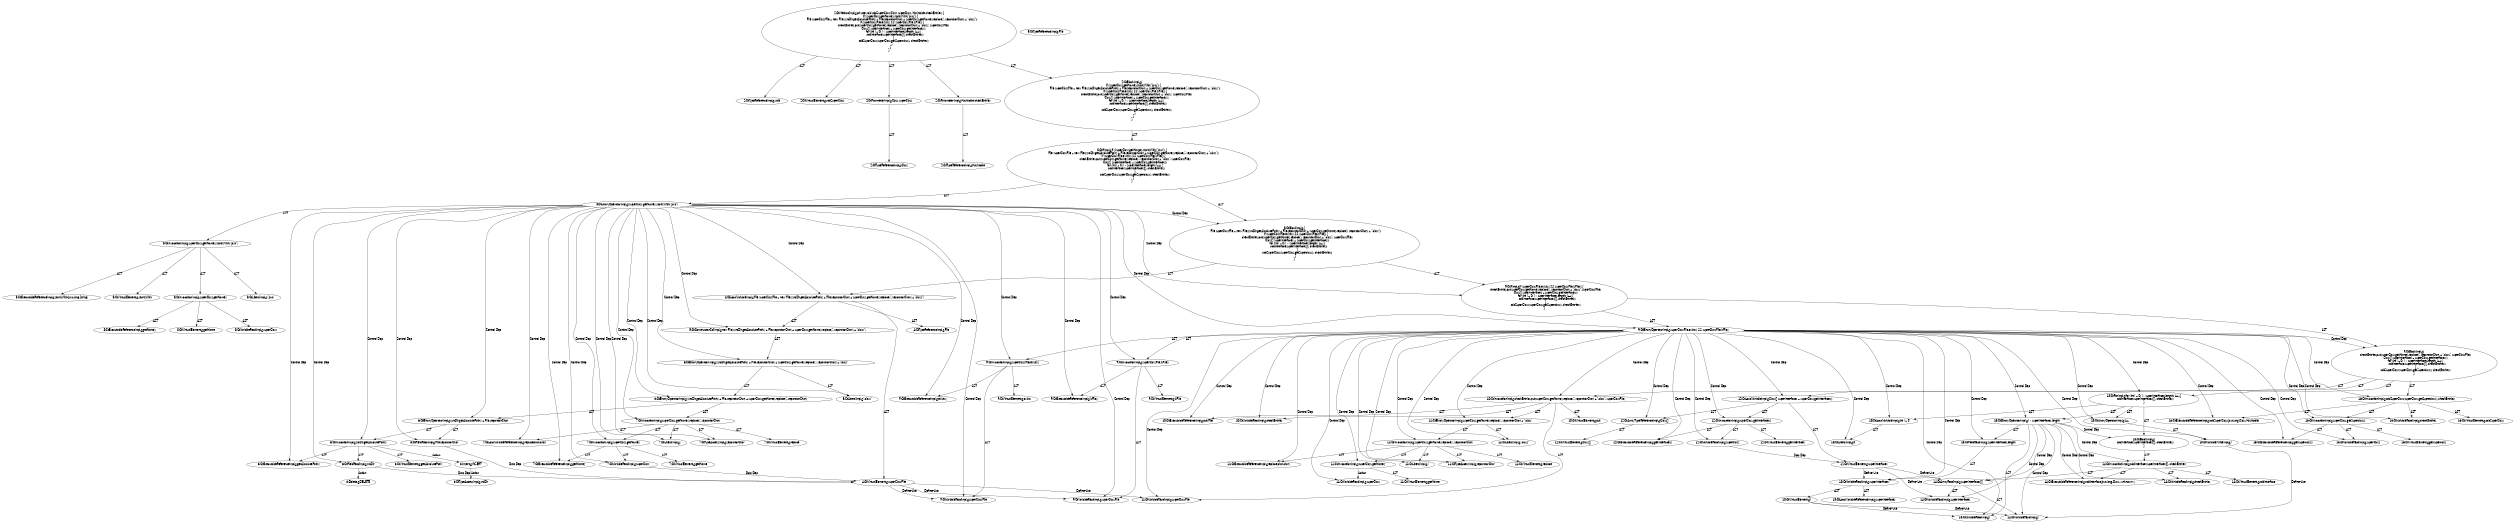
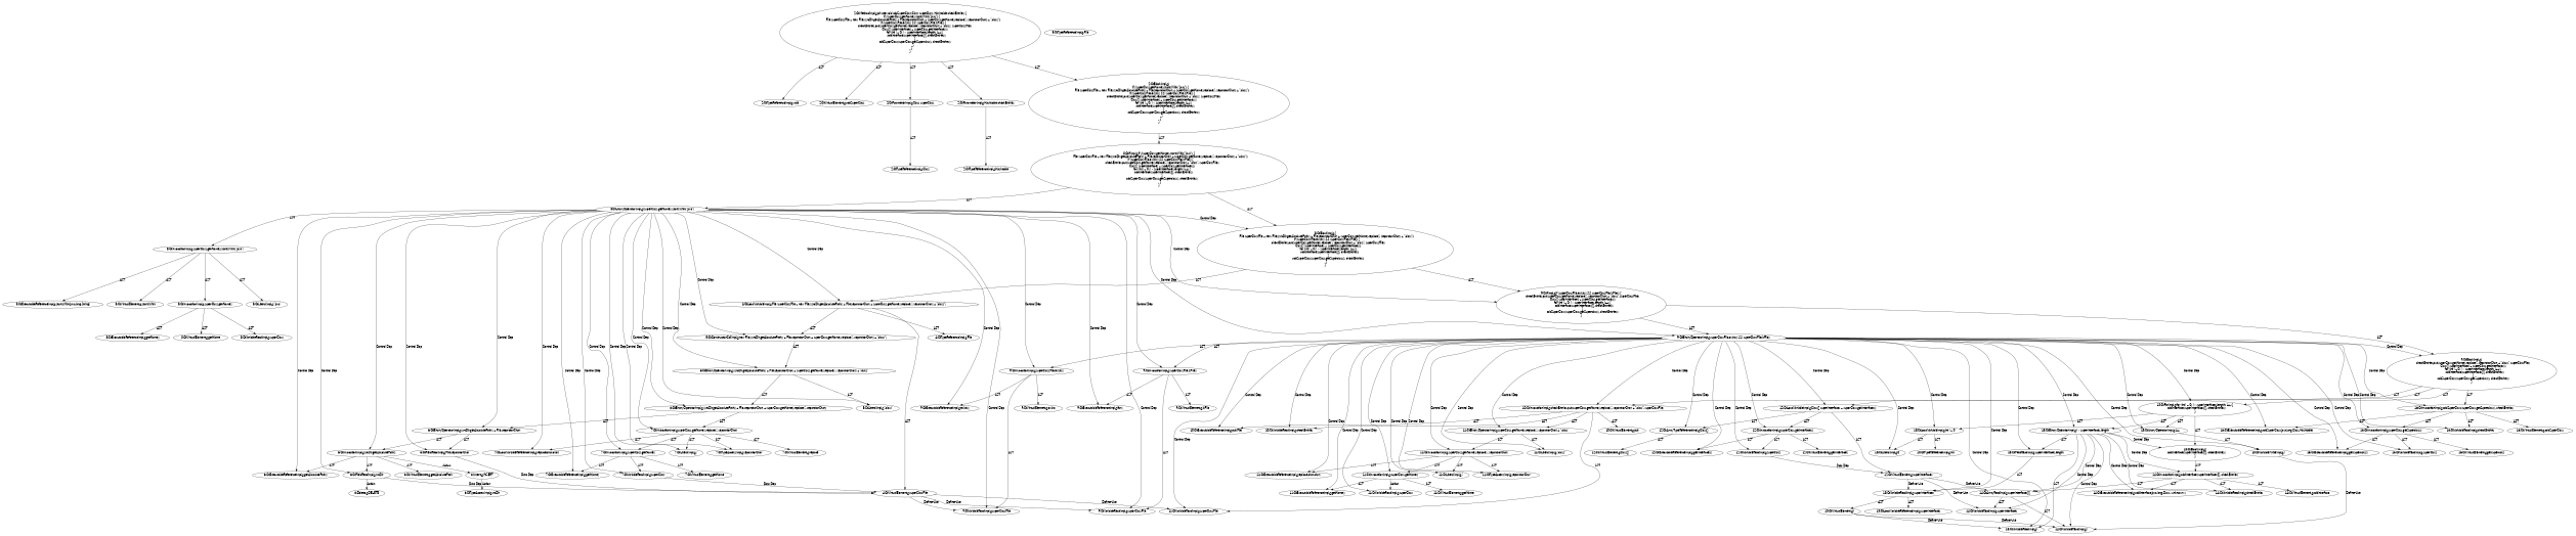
  digraph {
    fontname=Lato
    node [fontname=Lato shape=ellipse]
    edge [fontname=Lato]
    n1 [label="2:CtTypeReferenceImpl@void"]
    n2 [label="2:CtVirtualElement@addSuperClass"]
    n3 [label="2:CtParameterImpl@Class superClass"]
    n4 [label="2:CtTypeReferenceImpl@Class"]
    n5 [label="2:CtParameterImpl@Hashtable checkEntries"]
    n6 [label="2:CtTypeReferenceImpl@Hashtable"]
    n7 [label="3:CtExecutableReferenceImpl@startsWith(java.lang.String)"]
    n8 [label="3:CtVirtualElement@startsWith"]
    n9 [label="3:CtExecutableReferenceImpl@getName()"]
    n10 [label="3:CtVirtualElement@getName"]
    n11 [label="3:CtVariableReadImpl@superClass"]
    n12 [label="3:CtInvocationImpl@superClass.getName()"]
    n13 [label="3:CtLiteralImpl@\"java\""]
    n14 [label="3:CtInvocationImpl@superClass.getName().startsWith(\"java\")"]
    n15 [label="3:CtUnaryOperatorImpl@!superClass.getName().startsWith(\"java\")"]
    n16 [label="6:CtExecutableReferenceImpl@getAbsolutePath()"]
    n17 [label="6:CtFieldReadImpl@srcDir"]
    n18 [label="6:CtInvocationImpl@srcDir.getAbsolutePath()"]
    n19 [label="6:CtFieldReadImpl@File.separatorChar"]
    n20 [label="6:CtBinaryOperatorImpl@(srcDir.getAbsolutePath() + File.separatorChar)"]
    n21 [label="7:CtLocalVariableReferenceImpl@replace(char,char)"]
    n22 [label="7:CtExecutableReferenceImpl@getName()"]
    n23 [label="7:CtVariableReadImpl@superClass"]
    n24 [label="7:CtInvocationImpl@superClass.getName()"]
    n25 [label="7:CtLiteralImpl@'.'"]
    n26 [label="7:CtTypeAccessImpl@separatorChar"]
    n27 [label="7:CtInvocationImpl@superClass.getName().replace('.', separatorChar)"]
    n28 [label="6:CtBinaryOperatorImpl@((srcDir.getAbsolutePath() + File.separatorChar) + superClass.getName().replace('.', separatorChar))"]
    n29 [label="8:CtLiteralImpl@\".class\""]
    n30 [label="6:CtBinaryOperatorImpl@((srcDir.getAbsolutePath() + File.separatorChar) + superClass.getName().replace('.', separatorChar)) + \".class\""]
    n31 [label="5:CtConstructorCallImpl@new File(((srcDir.getAbsolutePath() + File.separatorChar) + superClass.getName().replace('.', separatorChar)) + \".class\")"]
    n32 [label="4:CtLocalVariableImpl@File superClassFile = new File(((srcDir.getAbsolutePath() + File.separatorChar) + superClass.getName().replace('.', separatorChar)) + \".class\")"]
    n33 [label="9:CtExecutableReferenceImpl@exists()"]
    n34 [label="9:CtVariableReadImpl@superClassFile"]
    n35 [label="9:CtInvocationImpl@superClassFile.exists()"]
-   n36 [label="9:CtExecutableReferenceImpl@isFile()"]
+   n36 [label="9:CtExecutableReferenceImpl@for()"]
    n37 [label="9:CtVariableReadImpl@superClassFile"]
    n38 [label="9:CtInvocationImpl@superClassFile.isFile()"]
    n39 [label="9:CtBinaryOperatorImpl@superClassFile.exists() && superClassFile.isFile()"]
    n40 [label="9:CtIfImpl@if (superClassFile.exists() && superClassFile.isFile()) \{\n    checkEntries.put(superClass.getName().replace('.', separatorChar) + \".class\", superClassFile);\n    Class[] superInterfaces = superClass.getInterfaces();\n    for (int i = 0; i < superInterfaces.length; i++) \{\n        addInterface(superInterfaces[i], checkEntries);\n    \}\n    addSuperClass(superClass.getSuperclass(), checkEntries);\n\}"]
    n41 [label="3:CtBlockImpl@\{\n    File superClassFile = new File(((srcDir.getAbsolutePath() + File.separatorChar) + superClass.getName().replace('.', separatorChar)) + \".class\");\n    if (superClassFile.exists() && superClassFile.isFile()) \{\n        checkEntries.put(superClass.getName().replace('.', separatorChar) + \".class\", superClassFile);\n        Class[] superInterfaces = superClass.getInterfaces();\n        for (int i = 0; i < superInterfaces.length; i++) \{\n            addInterface(superInterfaces[i], checkEntries);\n        \}\n        addSuperClass(superClass.getSuperclass(), checkEntries);\n    \}\n\}"]
    n42 [label="4:CtVirtualElement@superClassFile"]
    n43 [label="6:Delete@DELETE"]
    n44 [label="6:CtVirtualElement@getAbsolutePath"]
    n45 [label="6:Insert@INSERT"]
    n46 [label="7:CtVirtualElement@getName"]
    n47 [label="7:CtVirtualElement@replace"]
    n48 [label="4:CtTypeReferenceImpl@File"]
    n49 [label="9:CtVirtualElement@exists"]
    n50 [label="9:CtVirtualElement@isFile"]
    n51 [label="11:CtVariableReadImpl@superClassFile"]
    n52 [label="10:CtExecutableReferenceImpl@put(File)"]
    n53 [label="10:CtVariableReadImpl@checkEntries"]
    n54 [label="11:CtExecutableReferenceImpl@replace(char,char)"]
+   n55 [label="11:CtExecutableReferenceImpl@getName()"]
    n56 [label="11:CtVariableReadImpl@superClass"]
    n57 [label="11:CtInvocationImpl@superClass.getName()"]
    n58 [label="11:CtLiteralImpl@'.'"]
    n59 [label="11:CtTypeAccessImpl@separatorChar"]
    n60 [label="11:CtInvocationImpl@superClass.getName().replace('.', separatorChar)"]
    n61 [label="11:CtLiteralImpl@\".class\""]
    n62 [label="11:CtBinaryOperatorImpl@superClass.getName().replace('.', separatorChar) + \".class\""]
    n63 [label="10:CtInvocationImpl@checkEntries.put(superClass.getName().replace('.', separatorChar) + \".class\", superClassFile)"]
    n64 [label="12:CtArrayTypeReferenceImpl@Class[]"]
    n65 [label="12:CtExecutableReferenceImpl@getInterfaces()"]
    n66 [label="12:CtVariableReadImpl@superClass"]
    n67 [label="12:CtInvocationImpl@superClass.getInterfaces()"]
    n68 [label="12:CtLocalVariableImpl@Class[] superInterfaces = superClass.getInterfaces()"]
    n69 [label="13:CtLiteralImpl@0"]
    n70 [label="13:CtLocalVariableImpl@int i = 0"]
    n71 [label="13:CtVariableReadImpl@i"]
    n72 [label="13:CtVariableReadImpl@superInterfaces"]
    n73 [label="13:CtFieldReadImpl@superInterfaces.length"]
    n74 [label="13:CtBinaryOperatorImpl@i < superInterfaces.length"]
    n75 [label="13:CtVariableWriteImpl@i"]
    n76 [label="13:CtUnaryOperatorImpl@i++"]
    n77 [label="13:CtForImpl@for (int i = 0; i < superInterfaces.length; i++) \{\n    addInterface(superInterfaces[i], checkEntries);\n\}"]
    n78 [label="16:CtExecutableReferenceImpl@addSuperClass(java.lang.Class,Hashtable)"]
    n79 [label="16:CtExecutableReferenceImpl@getSuperclass()"]
    n80 [label="16:CtVariableReadImpl@superClass"]
    n81 [label="16:CtInvocationImpl@superClass.getSuperclass()"]
    n82 [label="16:CtVariableReadImpl@checkEntries"]
    n83 [label="16:CtInvocationImpl@addSuperClass(superClass.getSuperclass(), checkEntries)"]
    n84 [label="9:CtBlockImpl@\{\n    checkEntries.put(superClass.getName().replace('.', separatorChar) + \".class\", superClassFile);\n    Class[] superInterfaces = superClass.getInterfaces();\n    for (int i = 0; i < superInterfaces.length; i++) \{\n        addInterface(superInterfaces[i], checkEntries);\n    \}\n    addSuperClass(superClass.getSuperclass(), checkEntries);\n\}"]
    n85 [label="5:CtTypeReferenceImpl@File"]
    n86 [label="6:CtTypeAccessImpl@srcDir"]
    n87 [label="11:CtVirtualElement@getName"]
-   n88 [label="11:CtVirtualElement@replace"]
    n89 [label="10:CtVirtualElement@put"]
    n90 [label="12:CtVirtualElement@Class[]"]
    n91 [label="12:CtVirtualElement@superInterfaces"]
    n92 [label="12:CtVirtualElement@getInterfaces"]
+   n93 [label="13:CtTypeReferenceImpl@int"]
    n94 [label="13:CtVirtualElement@i"]
    n95 [label="13:CtLocalVariableReferenceImpl@superInterfaces"]
    n96 [label="14:CtVariableReadImpl@superInterfaces"]
    n97 [label="14:CtArrayReadImpl@superInterfaces[i]"]
    n98 [label="14:CtVariableReadImpl@i"]
    n99 [label="14:CtExecutableReferenceImpl@addInterface(java.lang.Class,<unknown>)"]
    n100 [label="14:CtVariableReadImpl@checkEntries"]
    n101 [label="14:CtInvocationImpl@addInterface(superInterfaces[i], checkEntries)"]
    n102 [label="13:CtBlockImpl@\{\n    addInterface(superInterfaces[i], checkEntries);\n\}"]
    n103 [label="16:CtVirtualElement@getSuperclass"]
    n104 [label="16:CtVirtualElement@addSuperClass"]
    n105 [label="14:CtVirtualElement@addInterface"]
    n106 [label="3:CtIfImpl@if (!superClass.getName().startsWith(\"java\")) \{\n    File superClassFile = new File(((srcDir.getAbsolutePath() + File.separatorChar) + superClass.getName().replace('.', separatorChar)) + \".class\");\n    if (superClassFile.exists() && superClassFile.isFile()) \{\n        checkEntries.put(superClass.getName().replace('.', separatorChar) + \".class\", superClassFile);\n        Class[] superInterfaces = superClass.getInterfaces();\n        for (int i = 0; i < superInterfaces.length; i++) \{\n            addInterface(superInterfaces[i], checkEntries);\n        \}\n        addSuperClass(superClass.getSuperclass(), checkEntries);\n    \}\n\}"]
    n107 [label="2:CtBlockImpl@\{\n    if (!superClass.getName().startsWith(\"java\")) \{\n        File superClassFile = new File(((srcDir.getAbsolutePath() + File.separatorChar) + superClass.getName().replace('.', separatorChar)) + \".class\");\n        if (superClassFile.exists() && superClassFile.isFile()) \{\n            checkEntries.put(superClass.getName().replace('.', separatorChar) + \".class\", superClassFile);\n            Class[] superInterfaces = superClass.getInterfaces();\n            for (int i = 0; i < superInterfaces.length; i++) \{\n                addInterface(superInterfaces[i], checkEntries);\n            \}\n            addSuperClass(superClass.getSuperclass(), checkEntries);\n        \}\n    \}\n\}"]
    n108 [label="2:CtMethodImpl@private void addSuperClass(Class superClass, Hashtable checkEntries) \{\n    if (!superClass.getName().startsWith(\"java\")) \{\n        File superClassFile = new File(((srcDir.getAbsolutePath() + File.separatorChar) + superClass.getName().replace('.', separatorChar)) + \".class\");\n        if (superClassFile.exists() && superClassFile.isFile()) \{\n            checkEntries.put(superClass.getName().replace('.', separatorChar) + \".class\", superClassFile);\n            Class[] superInterfaces = superClass.getInterfaces();\n            for (int i = 0; i < superInterfaces.length; i++) \{\n                addInterface(superInterfaces[i], checkEntries);\n            \}\n            addSuperClass(superClass.getSuperclass(), checkEntries);\n        \}\n    \}\n\}"]
    n3 -> n4 [label=AST]
    n5 -> n6 [label=AST]
    n12 -> n9 [label=AST]
    n12 -> n10 [label=AST]
    n12 -> n11 [label=AST]
    n14 -> n7 [label=AST]
    n14 -> n8 [label=AST]
    n14 -> n12 [label=AST]
    n14 -> n13 [label=AST]
    n15 -> n14 [label=AST]
    n15 -> n16 [label="Control Dep"]
    n15 -> n17 [label="Control Dep"]
    n15 -> n18 [label="Control Dep"]
    n15 -> n19 [label="Control Dep"]
    n15 -> n20 [label="Control Dep"]
    n15 -> n21 [label="Control Dep"]
    n15 -> n22 [label="Control Dep"]
    n15 -> n23 [label="Control Dep"]
    n15 -> n24 [label="Control Dep"]
    n15 -> n25 [label="Control Dep"]
    n15 -> n26 [label="Control Dep"]
    n15 -> n27 [label="Control Dep"]
    n15 -> n28 [label="Control Dep"]
    n15 -> n29 [label="Control Dep"]
    n15 -> n30 [label="Control Dep"]
    n15 -> n31 [label="Control Dep"]
    n15 -> n32 [label="Control Dep"]
    n15 -> n33 [label="Control Dep"]
    n15 -> n34 [label="Control Dep"]
    n15 -> n35 [label="Control Dep"]
    n15 -> n36 [label="Control Dep"]
    n15 -> n37 [label="Control Dep"]
    n15 -> n38 [label="Control Dep"]
    n15 -> n39 [label="Control Dep"]
    n15 -> n40 [label="Control Dep"]
    n15 -> n41 [label="Control Dep"]
    n17 -> n42 [label="Data Dep"]
    n17 -> n43 [label=Action]
    n18 -> n16 [label=AST]
    n18 -> n17 [label=AST]
    n18 -> n44 [label=AST]
    n18 -> n45 [label=Action]
    n19 -> n42 [label="Data Dep"]
    n20 -> n18 [label=AST]
    n20 -> n19 [label=AST]
    n23 -> n42 [label="Data Dep"]
    n24 -> n22 [label=AST]
    n24 -> n23 [label=AST]
    n24 -> n46 [label=AST]
    n27 -> n21 [label=AST]
    n27 -> n24 [label=AST]
    n27 -> n25 [label=AST]
    n27 -> n26 [label=AST]
    n27 -> n47 [label=AST]
    n28 -> n20 [label=AST]
    n28 -> n27 [label=AST]
    n30 -> n28 [label=AST]
    n30 -> n29 [label=AST]
    n31 -> n30 [label=AST]
    n32 -> n31 [label=AST]
    n32 -> n42 [label=AST]
    n32 -> n48 [label=AST]
    n35 -> n33 [label=AST]
    n35 -> n34 [label=AST]
    n35 -> n49 [label=AST]
    n38 -> n36 [label=AST]
    n38 -> n37 [label=AST]
    n38 -> n50 [label=AST]
    n39 -> n35 [label=AST]
    n39 -> n38 [label=AST]
    n39 -> n51 [label="Control Dep"]
    n39 -> n52 [label="Control Dep"]
    n39 -> n53 [label="Control Dep"]
    n39 -> n54 [label="Control Dep"]
+   n39 -> n55 [label="Control Dep"]
    n39 -> n56 [label="Control Dep"]
    n39 -> n57 [label="Control Dep"]
    n39 -> n58 [label="Control Dep"]
    n39 -> n59 [label="Control Dep"]
    n39 -> n60 [label="Control Dep"]
    n39 -> n61 [label="Control Dep"]
    n39 -> n62 [label="Control Dep"]
    n39 -> n63 [label="Control Dep"]
    n39 -> n64 [label="Control Dep"]
    n39 -> n65 [label="Control Dep"]
    n39 -> n66 [label="Control Dep"]
    n39 -> n67 [label="Control Dep"]
    n39 -> n68 [label="Control Dep"]
    n39 -> n69 [label="Control Dep"]
    n39 -> n70 [label="Control Dep"]
    n39 -> n71 [label="Control Dep"]
    n39 -> n72 [label="Control Dep"]
    n39 -> n73 [label="Control Dep"]
    n39 -> n74 [label="Control Dep"]
    n39 -> n75 [label="Control Dep"]
    n39 -> n76 [label="Control Dep"]
    n39 -> n77 [label="Control Dep"]
    n39 -> n78 [label="Control Dep"]
    n39 -> n79 [label="Control Dep"]
    n39 -> n80 [label="Control Dep"]
    n39 -> n81 [label="Control Dep"]
    n39 -> n82 [label="Control Dep"]
    n39 -> n83 [label="Control Dep"]
    n39 -> n84 [label="Control Dep"]
    n40 -> n39 [label=AST]
    n40 -> n84 [label=AST]
    n41 -> n32 [label=AST]
    n41 -> n40 [label=AST]
    n42 -> n34 [label="Define-Use"]
    n42 -> n37 [label="Define-Use"]
    n42 -> n51 [label="Define-Use"]
    n45 -> n86 [label=Action]
+   n57 -> n55 [label=AST]
    n57 -> n56 [label=Action]
    n57 -> n87 [label=AST]
    n60 -> n54 [label=AST]
    n60 -> n57 [label=AST]
    n60 -> n58 [label=AST]
    n60 -> n59 [label=AST]
-   n60 -> n88 [label=AST]
    n62 -> n60 [label=AST]
    n62 -> n61 [label=AST]
    n63 -> n51 [label=AST]
    n63 -> n52 [label=AST]
    n63 -> n53 [label=AST]
    n63 -> n62 [label=AST]
    n63 -> n89 [label=AST]
    n64 -> n90 [label=AST]
    n66 -> n91 [label="Data Dep"]
    n67 -> n65 [label=AST]
    n67 -> n66 [label=AST]
    n67 -> n92 [label=AST]
    n68 -> n64 [label=AST]
    n68 -> n67 [label=AST]
    n68 -> n91 [label=AST]
    n70 -> n69 [label=AST]
+   n70 -> n93 [label=AST]
    n72 -> n94 [label=AST]
    n72 -> n95 [label=AST]
    n73 -> n72 [label=AST]
    n74 -> n71 [label=AST]
    n74 -> n73 [label=AST]
    n74 -> n96 [label="Control Dep"]
    n74 -> n97 [label="Control Dep"]
    n74 -> n98 [label="Control Dep"]
    n74 -> n99 [label="Control Dep"]
    n74 -> n100 [label="Control Dep"]
    n74 -> n101 [label="Control Dep"]
    n74 -> n102 [label="Control Dep"]
    n75 -> n98 [label="Define-Use"]
    n76 -> n75 [label=AST]
    n77 -> n70 [label=AST]
    n77 -> n74 [label=AST]
    n77 -> n76 [label=AST]
    n77 -> n102 [label=AST]
    n81 -> n79 [label=AST]
    n81 -> n80 [label=AST]
    n81 -> n103 [label=AST]
    n83 -> n78 [label=AST]
    n83 -> n81 [label=AST]
    n83 -> n82 [label=AST]
    n83 -> n104 [label=AST]
    n84 -> n63 [label=AST]
    n84 -> n68 [label=AST]
    n84 -> n77 [label=AST]
    n84 -> n83 [label=AST]
    n91 -> n72 [label="Define-Use"]
    n91 -> n96 [label="Define-Use"]
    n91 -> n97 [label="Define-Use"]
    n94 -> n71 [label="Define-Use"]
    n94 -> n98 [label="Define-Use"]
    n97 -> n96 [label=AST]
    n97 -> n98 [label=AST]
    n101 -> n97 [label=AST]
    n101 -> n99 [label=AST]
    n101 -> n100 [label=AST]
    n101 -> n105 [label=AST]
    n102 -> n101 [label=AST]
    n106 -> n15 [label=AST]
    n106 -> n41 [label=AST]
    n107 -> n106 [label=AST]
    n108 -> n1 [label=AST]
    n108 -> n2 [label=AST]
    n108 -> n3 [label=AST]
    n108 -> n5 [label=AST]
    n108 -> n107 [label=AST]
  }
